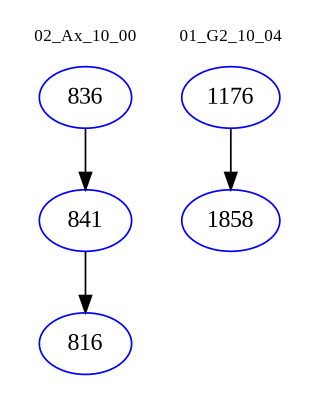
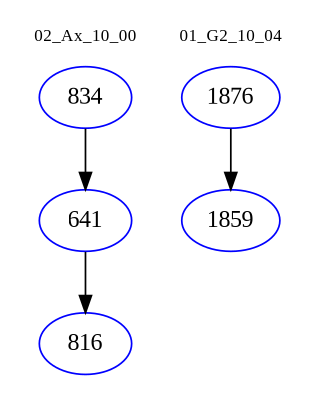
  digraph {
    fontname="Liberation Serif"
    node [color=blue fontname="Liberation Serif"]
    edge [color=black fontname="Liberation Serif"]
-   n1 [label=836]
+   n1 [label=834]
    n2 [label=816]
-   n3 [label=841]
-   n4 [label=1176]
-   n5 [label=1858]
+   n3 [label=641]
+   n4 [label=1876]
+   n5 [label=1859]
    subgraph cluster_1 {
      color=white
      fontsize=10
      label="02_Ax_10_00"
      n1
      n2
      n3
    }
    subgraph cluster_2 {
      color=white
      fontsize=10
      label="01_G2_10_04"
      n4
      n5
    }
    n1 -> n3
    n3 -> n2
    n4 -> n5
  }
